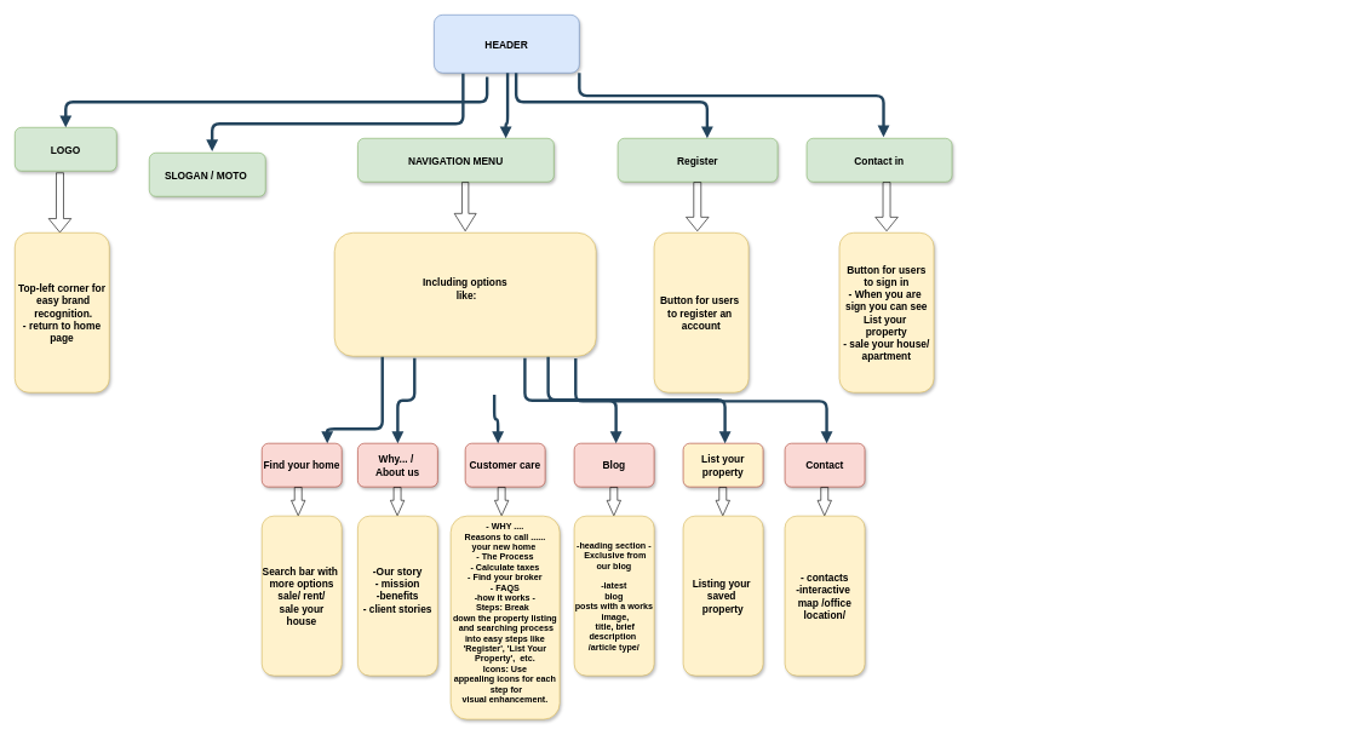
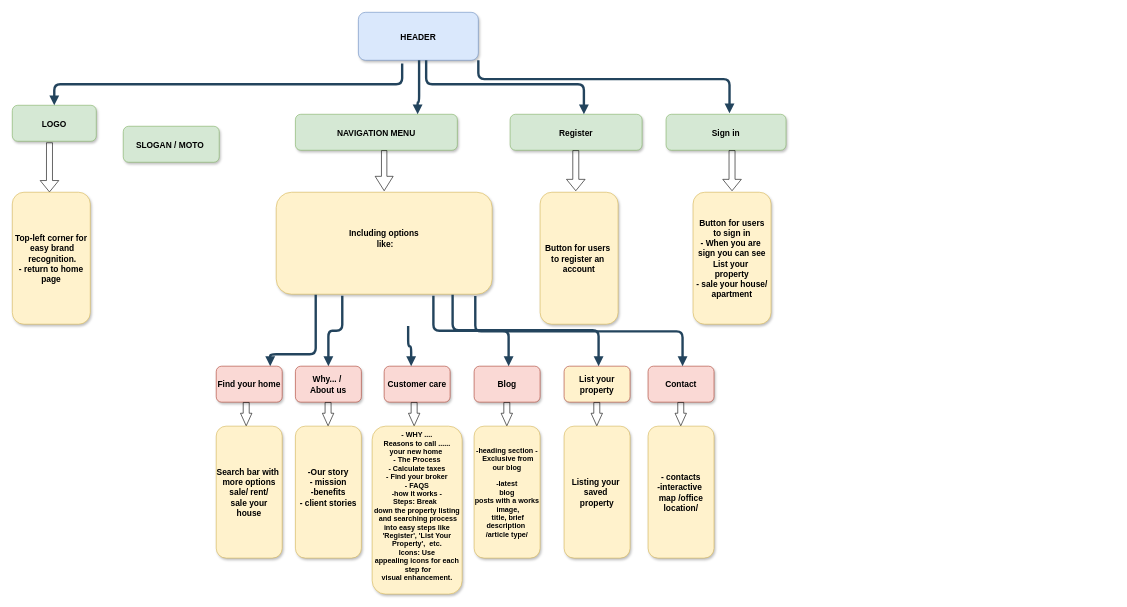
  <mxCell id="0" />
  <mxCell id="1" parent="0" />
  <mxCell id="2" value="&#10;HEADER&#10;" style="rounded=1;fillColor=#dae8fc;strokeColor=#6c8ebf;shadow=1;fontStyle=1;fontSize=14;" parent="1" vertex="1"><mxGeometry x="597" y="20" width="200" height="80" as="geometry" /></mxCell>
  <mxCell id="3" value="LOGO" style="rounded=1;fillColor=#d5e8d4;strokeColor=#82b366;shadow=1;fontStyle=1;fontSize=14;" parent="1" vertex="1"><mxGeometry x="20" y="175" width="140" height="60" as="geometry" /></mxCell>
  <mxCell id="4" value="" style="edgeStyle=elbowEdgeStyle;elbow=vertical;strokeWidth=4;endArrow=block;endFill=1;fontStyle=1;strokeColor=#23445D;exitX=0.365;exitY=1.067;exitDx=0;exitDy=0;exitPerimeter=0;" parent="1" source="2" target="3" edge="1"><mxGeometry x="22" y="165.5" width="100" height="100" as="geometry"><mxPoint x="-58" y="145.5" as="sourcePoint" /><mxPoint x="42" y="45.5" as="targetPoint" /><Array as="points"><mxPoint x="500" y="140" /><mxPoint x="610" y="160" /></Array></mxGeometry></mxCell>
  <mxCell id="5" value="" style="edgeStyle=elbowEdgeStyle;elbow=vertical;strokeWidth=4;endArrow=block;endFill=1;fontStyle=1;strokeColor=#23445D;" parent="1" edge="1"><mxGeometry x="72" y="175.5" width="100" height="100" as="geometry"><mxPoint x="896" y="736.971" as="sourcePoint" /><mxPoint x="896" y="735.5" as="targetPoint" /></mxGeometry></mxCell>
  <mxCell id="6" value="SLOGAN / MOTO " style="rounded=1;fillColor=#d5e8d4;strokeColor=#82b366;shadow=1;fontStyle=1;fontSize=14;direction=west;" vertex="1" parent="1"><mxGeometry x="205" y="210" width="160" height="60" as="geometry" /></mxCell>
- <mxCell id="7" value="" style="edgeStyle=elbowEdgeStyle;elbow=vertical;strokeWidth=4;endArrow=block;endFill=1;fontStyle=1;strokeColor=#23445D;exitX=0.2;exitY=1.008;exitDx=0;exitDy=0;exitPerimeter=0;entryX=0.459;entryY=1.033;entryDx=0;entryDy=0;entryPerimeter=0;" edge="1" parent="1" source="2" target="6"><mxGeometry x="22" y="165.5" width="100" height="100" as="geometry"><mxPoint x="630" y="160" as="sourcePoint" /><mxPoint x="420" y="180" as="targetPoint" /><Array as="points"><mxPoint x="530" y="170" /><mxPoint x="1002" y="285.5" /></Array></mxGeometry></mxCell>
  <mxCell id="8" value="NAVIGATION MENU" style="rounded=1;fillColor=#d5e8d4;strokeColor=#82b366;shadow=1;fontStyle=1;fontSize=14;direction=west;" vertex="1" parent="1"><mxGeometry x="492" y="190" width="270" height="60" as="geometry" /></mxCell>
  <mxCell id="9" value="Register" style="rounded=1;fillColor=#d5e8d4;strokeColor=#82b366;shadow=1;fontStyle=1;fontSize=14;direction=west;" vertex="1" parent="1"><mxGeometry x="850" y="190" width="220" height="60" as="geometry" /></mxCell>
  <mxCell id="10" value="" style="edgeStyle=elbowEdgeStyle;elbow=vertical;strokeWidth=4;endArrow=block;endFill=1;fontStyle=1;strokeColor=#23445D;exitX=0.5;exitY=1;exitDx=0;exitDy=0;entryX=0.25;entryY=1;entryDx=0;entryDy=0;" edge="1" parent="1"><mxGeometry x="22" y="165.5" width="100" height="100" as="geometry"><mxPoint x="698.25" y="100" as="sourcePoint" /><mxPoint x="695.75" y="190" as="targetPoint" /><Array as="points"><mxPoint x="701.25" y="170" /><mxPoint x="611.25" y="180" /><mxPoint x="1041.25" y="309.5" /></Array></mxGeometry></mxCell>
  <mxCell id="11" value="" style="edgeStyle=elbowEdgeStyle;elbow=vertical;strokeWidth=4;endArrow=block;endFill=1;fontStyle=1;strokeColor=#23445D;entryX=0.5;entryY=1;entryDx=0;entryDy=0;" edge="1" parent="1"><mxGeometry x="22" y="165.5" width="100" height="100" as="geometry"><mxPoint x="710" y="100" as="sourcePoint" /><mxPoint x="973" y="190" as="targetPoint" /><Array as="points"><mxPoint x="963" y="140" /><mxPoint x="1628" y="259.5" /></Array></mxGeometry></mxCell>
  <mxCell id="12" value="" style="shape=flexArrow;endArrow=classic;html=1;rounded=0;exitX=0.443;exitY=1.033;exitDx=0;exitDy=0;exitPerimeter=0;" edge="1" parent="1" source="3"><mxGeometry width="50" height="50" relative="1" as="geometry"><mxPoint x="-20" y="380" as="sourcePoint" /><mxPoint x="82" y="320" as="targetPoint" /></mxGeometry></mxCell>
  <mxCell id="13" value="Top-left corner for&#10; easy brand&#10; recognition.&#10;- return to home &#10;page" style="rounded=1;fillColor=#fff2cc;strokeColor=#d6b656;shadow=1;fontStyle=1;fontSize=14;" vertex="1" parent="1"><mxGeometry x="20" y="320" width="130" height="220" as="geometry" /></mxCell>
  <mxCell id="14" value="" style="shape=flexArrow;endArrow=classic;html=1;rounded=0;exitX=0.443;exitY=1.033;exitDx=0;exitDy=0;exitPerimeter=0;" edge="1" parent="1"><mxGeometry width="50" height="50" relative="1" as="geometry"><mxPoint x="959.5" y="250" as="sourcePoint" /><mxPoint x="959.5" y="318" as="targetPoint" /></mxGeometry></mxCell>
  <mxCell id="15" value="" style="shape=flexArrow;endArrow=classic;html=1;rounded=0;exitX=0.443;exitY=1.033;exitDx=0;exitDy=0;exitPerimeter=0;width=9;endSize=7.67;" edge="1" parent="1"><mxGeometry width="50" height="50" relative="1" as="geometry"><mxPoint x="640" y="250" as="sourcePoint" /><mxPoint x="640" y="318" as="targetPoint" /></mxGeometry></mxCell>
  <mxCell id="16" value="Including options&#10; like:&#10;" style="rounded=1;fillColor=#fff2cc;strokeColor=#d6b656;shadow=1;fontStyle=1;fontSize=14;" vertex="1" parent="1"><mxGeometry x="460" y="320" width="360" height="170" as="geometry" /></mxCell>
  <mxCell id="17" value="Button for users &#10;to register an &#10;account" style="rounded=1;fillColor=#fff2cc;strokeColor=#d6b656;shadow=1;fontStyle=1;fontSize=14;" vertex="1" parent="1"><mxGeometry x="900" y="320" width="130" height="220" as="geometry" /></mxCell>
- <mxCell id="18" value="Contact in" style="rounded=1;fillColor=#d5e8d4;strokeColor=#82b366;shadow=1;fontStyle=1;fontSize=14;direction=west;" vertex="1" parent="1"><mxGeometry x="1110" y="190" width="200" height="60" as="geometry" /></mxCell>
+ <mxCell id="18" value="Sign in" style="rounded=1;fillColor=#d5e8d4;strokeColor=#82b366;shadow=1;fontStyle=1;fontSize=14;direction=west;" vertex="1" parent="1"><mxGeometry x="1110" y="190" width="200" height="60" as="geometry" /></mxCell>
  <mxCell id="19" value="" style="shape=flexArrow;endArrow=classic;html=1;rounded=0;exitX=0.443;exitY=1.033;exitDx=0;exitDy=0;exitPerimeter=0;" edge="1" parent="1"><mxGeometry width="50" height="50" relative="1" as="geometry"><mxPoint x="1220" y="250" as="sourcePoint" /><mxPoint x="1220" y="318" as="targetPoint" /></mxGeometry></mxCell>
  <mxCell id="20" value="Button for users&#10;to sign in&#10;- When you are &#10;sign you can see&#10;List your &#10;property&#10;- sale your house/&#10;apartment" style="rounded=1;fillColor=#fff2cc;strokeColor=#d6b656;shadow=1;fontStyle=1;fontSize=14;" vertex="1" parent="1"><mxGeometry x="1155" y="320" width="130" height="220" as="geometry" /></mxCell>
  <mxCell id="21" value="" style="edgeStyle=elbowEdgeStyle;elbow=vertical;strokeWidth=4;endArrow=block;endFill=1;fontStyle=1;strokeColor=#23445D;entryX=0.541;entryY=1.05;entryDx=0;entryDy=0;entryPerimeter=0;exitX=0.93;exitY=0.983;exitDx=0;exitDy=0;exitPerimeter=0;" edge="1" parent="1"><mxGeometry x="22" y="165.5" width="100" height="100" as="geometry"><mxPoint x="797" y="100" as="sourcePoint" /><mxPoint x="1215.8" y="188.36" as="targetPoint" /><Array as="points"><mxPoint x="1024" y="131.36" /><mxPoint x="1857" y="230.86" /></Array></mxGeometry></mxCell>
  <mxCell id="22" value="" style="edgeStyle=elbowEdgeStyle;elbow=vertical;strokeWidth=4;endArrow=block;endFill=1;fontStyle=1;strokeColor=#23445D;exitX=0.183;exitY=1.005;exitDx=0;exitDy=0;exitPerimeter=0;" edge="1" parent="1" source="16"><mxGeometry x="22" y="165.5" width="100" height="100" as="geometry"><mxPoint x="550" y="570" as="sourcePoint" /><mxPoint x="450" y="610" as="targetPoint" /><Array as="points"><mxPoint x="526" y="590" /><mxPoint x="380" y="605" /><mxPoint x="490" y="625" /></Array></mxGeometry></mxCell>
  <mxCell id="23" value="" style="edgeStyle=elbowEdgeStyle;elbow=vertical;strokeWidth=4;endArrow=block;endFill=1;fontStyle=1;strokeColor=#23445D;exitX=0.306;exitY=1.014;exitDx=0;exitDy=0;exitPerimeter=0;entryX=0.5;entryY=0;entryDx=0;entryDy=0;" edge="1" parent="1" source="16" target="25"><mxGeometry x="22" y="165.5" width="100" height="100" as="geometry"><mxPoint x="570" y="580" as="sourcePoint" /><mxPoint x="570" y="600" as="targetPoint" /><Array as="points" /></mxGeometry></mxCell>
  <mxCell id="24" value="Find your home" style="rounded=1;fillColor=#fad9d5;strokeColor=#ae4132;shadow=1;fontStyle=1;fontSize=14;" vertex="1" parent="1"><mxGeometry x="360" y="610" width="110" height="60" as="geometry" /></mxCell>
  <mxCell id="25" value="Why... / &#10;About us" style="rounded=1;fillColor=#fad9d5;strokeColor=#ae4132;shadow=1;fontStyle=1;fontSize=14;" vertex="1" parent="1"><mxGeometry x="492" y="610" width="110" height="60" as="geometry" /></mxCell>
  <mxCell id="26" value="Customer care" style="rounded=1;fillColor=#fad9d5;strokeColor=#ae4132;shadow=1;fontStyle=1;fontSize=14;" vertex="1" parent="1"><mxGeometry x="640" y="610" width="110" height="60" as="geometry" /></mxCell>
  <mxCell id="27" value="Blog" style="rounded=1;fillColor=#fad9d5;strokeColor=#ae4132;shadow=1;fontStyle=1;fontSize=14;" vertex="1" parent="1"><mxGeometry x="790" y="610" width="110" height="60" as="geometry" /></mxCell>
  <mxCell id="28" value="List your &#10;property" style="rounded=1;fillColor=#fff2cc;strokeColor=#ae4132;shadow=1;fontStyle=1;fontSize=14;" vertex="1" parent="1"><mxGeometry x="940" y="610" width="110" height="60" as="geometry" /></mxCell>
  <mxCell id="29" value="Contact" style="rounded=1;fillColor=#fad9d5;strokeColor=#ae4132;shadow=1;fontStyle=1;fontSize=14;" vertex="1" parent="1"><mxGeometry x="1080" y="610" width="110" height="60" as="geometry" /></mxCell>
  <mxCell id="30" value="" style="edgeStyle=elbowEdgeStyle;elbow=vertical;strokeWidth=4;endArrow=block;endFill=1;fontStyle=1;strokeColor=#23445D;exitX=0.306;exitY=1.014;exitDx=0;exitDy=0;exitPerimeter=0;entryX=0.75;entryY=0;entryDx=0;entryDy=0;" edge="1" parent="1"><mxGeometry x="22" y="165.5" width="100" height="100" as="geometry"><mxPoint x="680" y="543" as="sourcePoint" /><mxPoint x="685" y="610" as="targetPoint" /><Array as="points" /></mxGeometry></mxCell>
  <mxCell id="31" value="" style="edgeStyle=elbowEdgeStyle;elbow=vertical;strokeWidth=4;endArrow=block;endFill=1;fontStyle=1;strokeColor=#23445D;exitX=0.728;exitY=1.014;exitDx=0;exitDy=0;exitPerimeter=0;entryX=0.75;entryY=0;entryDx=0;entryDy=0;" edge="1" parent="1" source="16"><mxGeometry x="22" y="165.5" width="100" height="100" as="geometry"><mxPoint x="842.5" y="543" as="sourcePoint" /><mxPoint x="847.5" y="610" as="targetPoint" /><Array as="points" /></mxGeometry></mxCell>
  <mxCell id="32" value="" style="edgeStyle=elbowEdgeStyle;elbow=vertical;strokeWidth=4;endArrow=block;endFill=1;fontStyle=1;strokeColor=#23445D;entryX=0.75;entryY=0;entryDx=0;entryDy=0;exitX=0.817;exitY=1.005;exitDx=0;exitDy=0;exitPerimeter=0;" edge="1" parent="1" source="16"><mxGeometry x="22" y="165.5" width="100" height="100" as="geometry"><mxPoint x="780" y="550" as="sourcePoint" /><mxPoint x="997.5" y="610" as="targetPoint" /><Array as="points" /></mxGeometry></mxCell>
  <mxCell id="33" value="" style="edgeStyle=elbowEdgeStyle;elbow=vertical;strokeWidth=4;endArrow=block;endFill=1;fontStyle=1;strokeColor=#23445D;exitX=0.922;exitY=1.018;exitDx=0;exitDy=0;exitPerimeter=0;entryX=0.75;entryY=0;entryDx=0;entryDy=0;" edge="1" parent="1" source="16"><mxGeometry x="22" y="165.5" width="100" height="100" as="geometry"><mxPoint x="1050" y="542" as="sourcePoint" /><mxPoint x="1137.5" y="610" as="targetPoint" /><Array as="points" /></mxGeometry></mxCell>
  <mxCell id="34" value="" style="shape=flexArrow;endArrow=classic;html=1;rounded=0;exitX=0.443;exitY=1.033;exitDx=0;exitDy=0;exitPerimeter=0;endWidth=8;endSize=6.67;" edge="1" parent="1"><mxGeometry width="50" height="50" relative="1" as="geometry"><mxPoint x="410" y="670" as="sourcePoint" /><mxPoint x="410" y="710" as="targetPoint" /></mxGeometry></mxCell>
  <mxCell id="35" value="" style="shape=flexArrow;endArrow=classic;html=1;rounded=0;exitX=0.443;exitY=1.033;exitDx=0;exitDy=0;exitPerimeter=0;endWidth=8;endSize=6.67;" edge="1" parent="1"><mxGeometry width="50" height="50" relative="1" as="geometry"><mxPoint x="546.5" y="670" as="sourcePoint" /><mxPoint x="546.5" y="710" as="targetPoint" /></mxGeometry></mxCell>
  <mxCell id="36" value="" style="shape=flexArrow;endArrow=classic;html=1;rounded=0;exitX=0.443;exitY=1.033;exitDx=0;exitDy=0;exitPerimeter=0;endWidth=8;endSize=6.67;" edge="1" parent="1"><mxGeometry width="50" height="50" relative="1" as="geometry"><mxPoint x="690" y="670" as="sourcePoint" /><mxPoint x="690" y="710" as="targetPoint" /></mxGeometry></mxCell>
  <mxCell id="37" value="" style="shape=flexArrow;endArrow=classic;html=1;rounded=0;exitX=0.443;exitY=1.033;exitDx=0;exitDy=0;exitPerimeter=0;endWidth=8;endSize=6.67;" edge="1" parent="1"><mxGeometry width="50" height="50" relative="1" as="geometry"><mxPoint x="1134.5" y="670" as="sourcePoint" /><mxPoint x="1134.5" y="710" as="targetPoint" /></mxGeometry></mxCell>
  <mxCell id="38" value="" style="shape=flexArrow;endArrow=classic;html=1;rounded=0;exitX=0.443;exitY=1.033;exitDx=0;exitDy=0;exitPerimeter=0;endWidth=8;endSize=6.67;" edge="1" parent="1"><mxGeometry width="50" height="50" relative="1" as="geometry"><mxPoint x="994.5" y="670" as="sourcePoint" /><mxPoint x="994.5" y="710" as="targetPoint" /></mxGeometry></mxCell>
  <mxCell id="39" value="" style="shape=flexArrow;endArrow=classic;html=1;rounded=0;exitX=0.443;exitY=1.033;exitDx=0;exitDy=0;exitPerimeter=0;endWidth=8;endSize=6.67;" edge="1" parent="1"><mxGeometry width="50" height="50" relative="1" as="geometry"><mxPoint x="844.5" y="670" as="sourcePoint" /><mxPoint x="844.5" y="710" as="targetPoint" /></mxGeometry></mxCell>
  <mxCell id="40" value="Search bar with &#10;more options&#10;sale/ rent/&#10;sale your&#10;house" style="rounded=1;fillColor=#fff2cc;strokeColor=#d6b656;shadow=1;fontStyle=1;fontSize=14;" vertex="1" parent="1"><mxGeometry x="360" y="710" width="110" height="220" as="geometry" /></mxCell>
  <mxCell id="41" value="-heading section -&#10; Exclusive from&#10;our blog&#10;&#10;-latest&#10;blog &#10;posts with a works&#10; image,&#10; title, brief &#10;description &#10;/article type/" style="rounded=1;fillColor=#fff2cc;strokeColor=#d6b656;shadow=1;fontStyle=1;fontSize=12;" vertex="1" parent="1"><mxGeometry x="790" y="710" width="110" height="220" as="geometry" /></mxCell>
  <mxCell id="42" value="Listing your &#10;saved &#10;property" style="rounded=1;fillColor=#fff2cc;strokeColor=#d6b656;shadow=1;fontStyle=1;fontSize=14;" vertex="1" parent="1"><mxGeometry x="940" y="710" width="110" height="220" as="geometry" /></mxCell>
  <mxCell id="43" value="- contacts&#10;-interactive &#10;map /office&#10;location/" style="rounded=1;fillColor=#fff2cc;strokeColor=#d6b656;shadow=1;fontStyle=1;fontSize=14;" vertex="1" parent="1"><mxGeometry x="1080" y="710" width="110" height="220" as="geometry" /></mxCell>
  <mxCell id="44" value="-Our story&#10;- mission&#10;-benefits&#10;- client stories&#10;" style="rounded=1;fillColor=#fff2cc;strokeColor=#d6b656;shadow=1;fontStyle=1;fontSize=14;" vertex="1" parent="1"><mxGeometry x="492" y="710" width="110" height="220" as="geometry" /></mxCell>
  <mxCell id="45" value="- WHY ....&#10;Reasons to call ...... &#10;your new home &#10;- The Process&#10;- Calculate taxes&#10;- Find your broker&#10;- FAQS&#10;-how it works -&#10; Steps: Break  &#10;down the property listing&#10; and searching process &#10;into easy steps like&#10;     'Register', 'List Your &#10;Property',  etc.&#10; Icons: Use&#10;     appealing icons for each&#10; step for &#10;visual enhancement.&#10; " style="rounded=1;fillColor=#fff2cc;strokeColor=#d6b656;shadow=1;fontStyle=1;fontSize=12;" vertex="1" parent="1"><mxGeometry x="620" y="710" width="150" height="280" as="geometry" /></mxCell>
